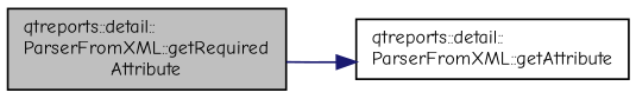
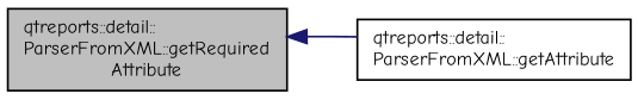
  digraph {
    rankdir=LR
    fontname="Comic Neue"
    node [color=black fontname="Comic Neue" fontsize=10 shape=record]
    n1 [fillcolor=grey75 fontcolor=black height=0.2 label="qtreports::detail::\lParserFromXML::getRequired\lAttribute" style=filled width=0.4]
    n2 [height=0.2 label="qtreports::detail::\lParserFromXML::getAttribute" width=0.4]
-   n1 -> n2 [color=midnightblue fontname="Comic Neue" fontsize=10 labelfontname=Helvetica labelfontsize=10 style=solid]
+   n2 -> n1 [color=midnightblue fontname="Comic Neue" fontsize=10 labelfontname=Helvetica labelfontsize=10 style=solid]
  }
